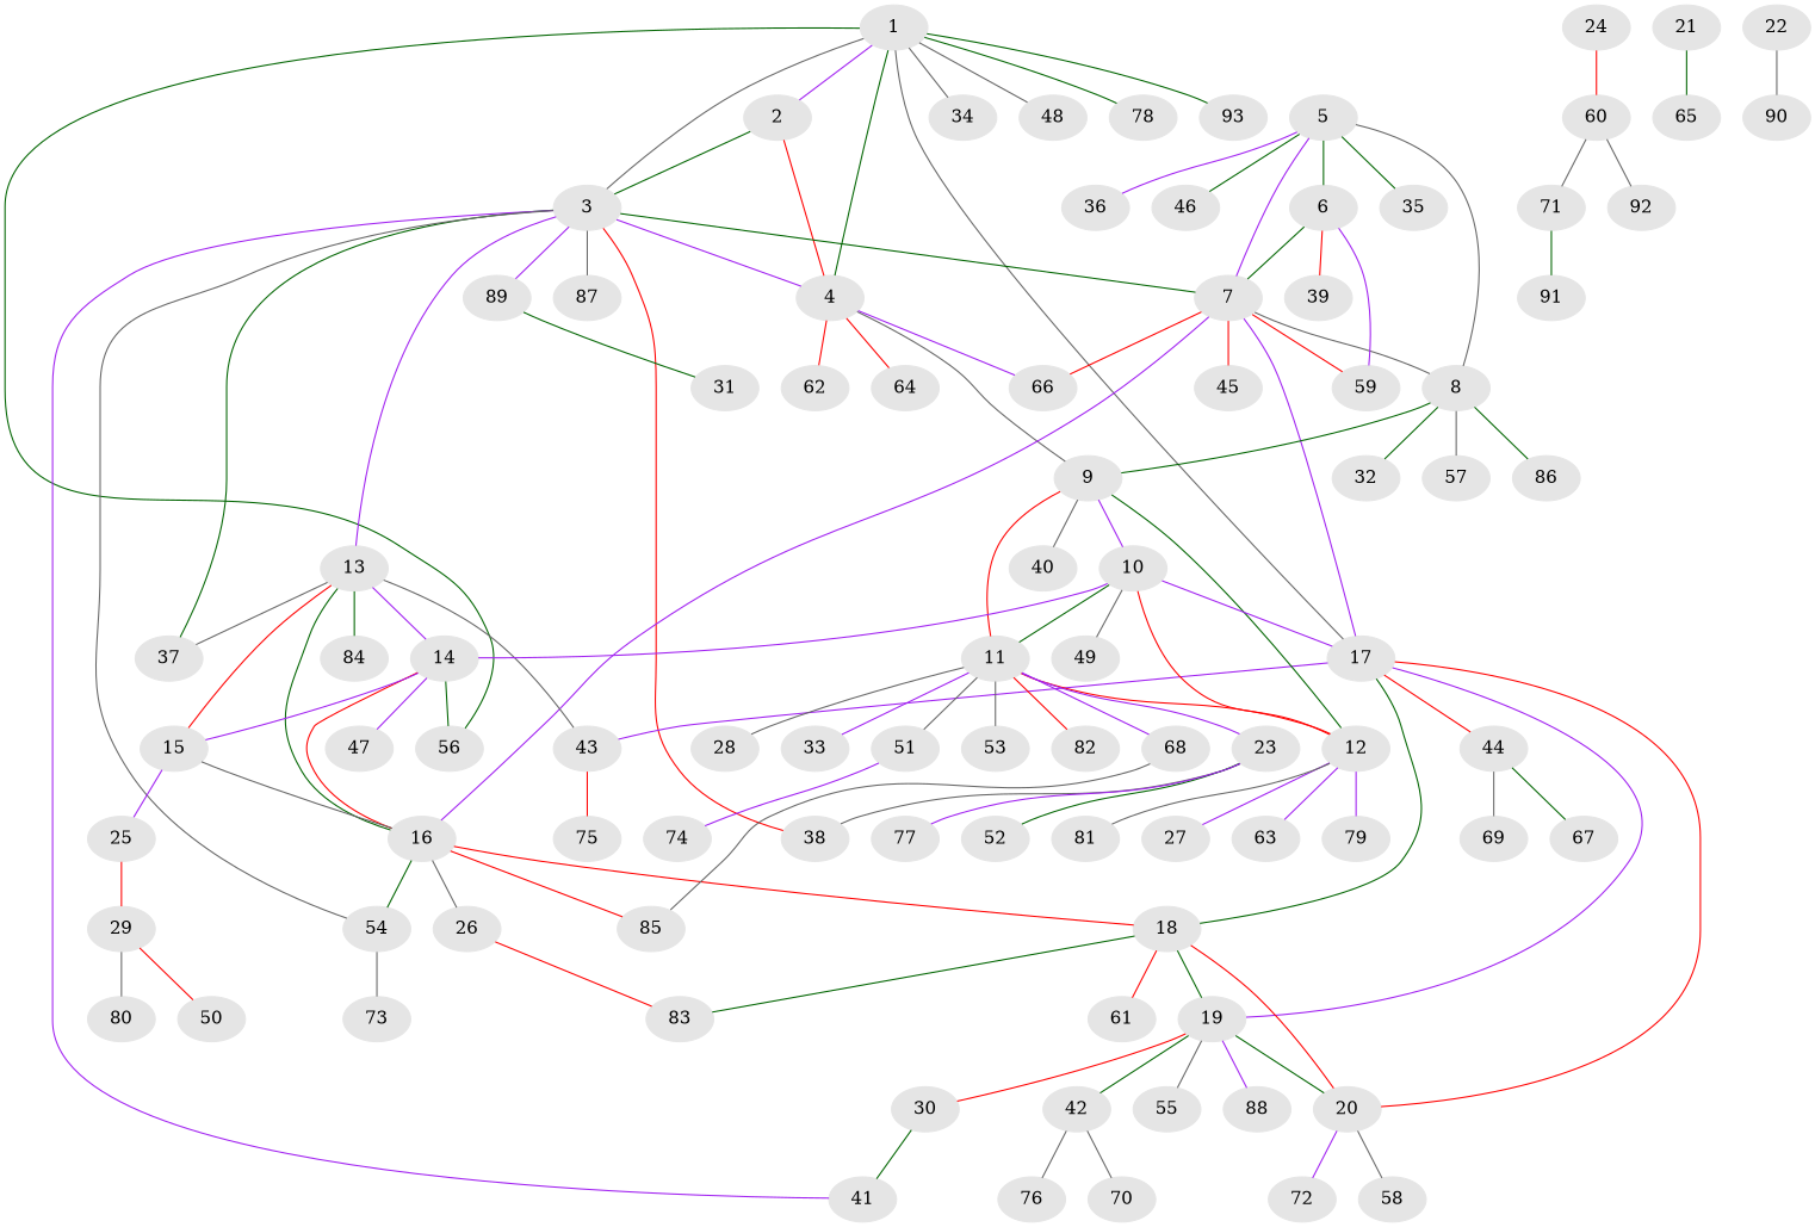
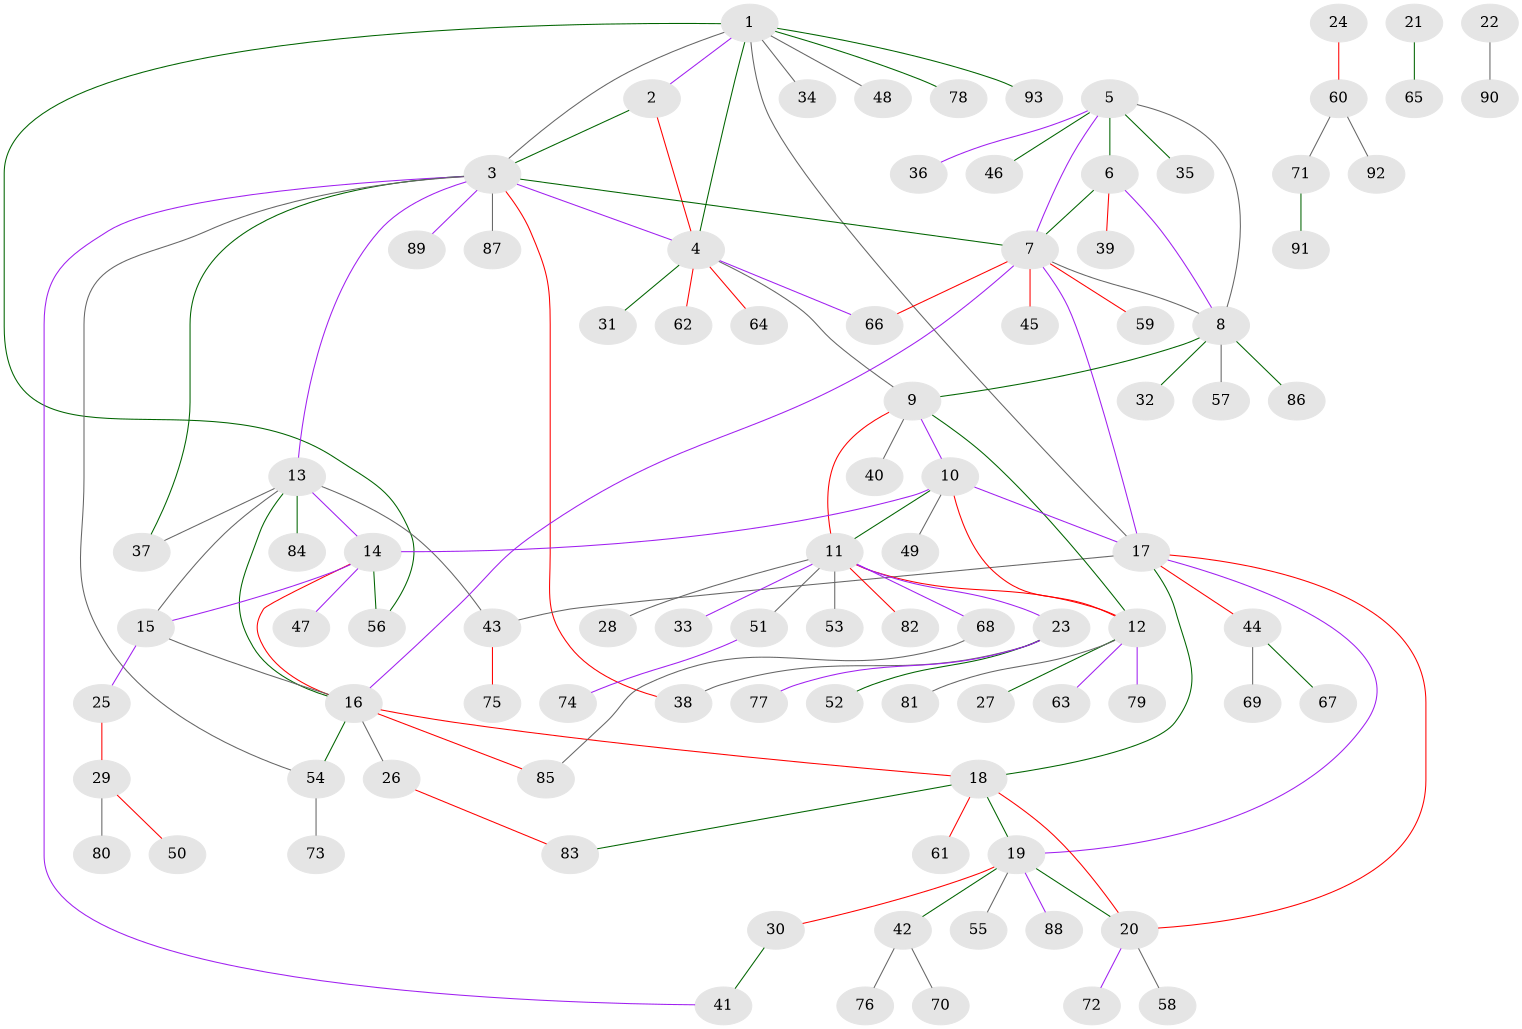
  graph {
    node [color=gray90 style=filled]
    edge [color=gray40]
    1
    2
    3
    4
    17
    34
    48
    56
    78
    93
    7
    13
    37
    38
    41
    54
    87
    89
    9
    31
    62
    64
    66
    43
    18
    19
    20
    44
    8
    16
    45
    59
    14
    15
    84
    73
    10
    11
    12
    40
    5
    6
    35
    36
    46
    39
    32
    57
    86
    24
    60
    26
    85
    49
    23
    28
    33
    51
    53
    68
    82
    27
    63
    79
    81
    47
    52
    77
    74
    25
    75
    29
    61
    83
    21
    65
    30
    42
    55
    88
    58
    72
    67
    69
    70
    76
    22
    90
    71
    92
    50
    80
    91
    1 -- 2 [color=purple]
    1 -- 3
    1 -- 4 [color=darkgreen]
    1 -- 17
    1 -- 34
    1 -- 48
    1 -- 56 [color=darkgreen]
    1 -- 78 [color=darkgreen]
    1 -- 93 [color=darkgreen]
    2 -- 3 [color=darkgreen]
    2 -- 4 [color=red]
    3 -- 4 [color=purple]
    3 -- 7 [color=darkgreen]
    3 -- 13 [color=purple]
    3 -- 37 [color=darkgreen]
    3 -- 38 [color=red]
    3 -- 41 [color=purple]
    3 -- 54
    3 -- 87
    3 -- 89 [color=purple]
    4 -- 9
-   89 -- 31 [color=darkgreen]
+   4 -- 31 [color=darkgreen]
    4 -- 62 [color=red]
    4 -- 64 [color=red]
    4 -- 66 [color=purple]
-   17 -- 43 [color=purple]
+   17 -- 43
    17 -- 18 [color=darkgreen]
    17 -- 19 [color=purple]
    17 -- 20 [color=red]
    17 -- 44 [color=red]
    7 -- 17 [color=purple]
    7 -- 66 [color=red]
    7 -- 8
    7 -- 16 [color=purple]
    7 -- 45 [color=red]
    7 -- 59 [color=red]
    13 -- 37
    13 -- 43
    13 -- 16 [color=darkgreen]
    13 -- 14 [color=purple]
-   13 -- 15 [color=red]
+   13 -- 15
    13 -- 84 [color=darkgreen]
    54 -- 73
    9 -- 10 [color=purple]
    9 -- 11 [color=red]
    9 -- 12 [color=darkgreen]
    9 -- 40
    43 -- 75 [color=red]
    18 -- 19 [color=darkgreen]
    18 -- 20 [color=red]
    18 -- 61 [color=red]
    18 -- 83 [color=darkgreen]
    19 -- 20 [color=darkgreen]
    19 -- 30 [color=red]
    19 -- 42 [color=darkgreen]
    19 -- 55
    19 -- 88 [color=purple]
    20 -- 58
    20 -- 72 [color=purple]
    44 -- 67 [color=darkgreen]
    44 -- 69
    8 -- 9 [color=darkgreen]
    8 -- 32 [color=darkgreen]
    8 -- 57
    8 -- 86 [color=darkgreen]
    16 -- 54 [color=darkgreen]
    16 -- 18 [color=red]
    16 -- 26
    16 -- 85 [color=red]
    14 -- 56 [color=darkgreen]
    14 -- 16 [color=red]
    14 -- 15 [color=purple]
    14 -- 47 [color=purple]
    15 -- 16
    15 -- 25 [color=purple]
    10 -- 17 [color=purple]
    10 -- 14 [color=purple]
    10 -- 11 [color=darkgreen]
    10 -- 12 [color=red]
    10 -- 49
    11 -- 12 [color=red]
    11 -- 23 [color=purple]
    11 -- 28
    11 -- 33 [color=purple]
    11 -- 51
    11 -- 53
    11 -- 68 [color=purple]
    11 -- 82 [color=red]
-   12 -- 27 [color=purple]
+   12 -- 27 [color=darkgreen]
    12 -- 63 [color=purple]
    12 -- 79 [color=purple]
    12 -- 81
    5 -- 7 [color=purple]
    5 -- 8
    5 -- 6 [color=darkgreen]
    5 -- 35 [color=darkgreen]
    5 -- 36 [color=purple]
    5 -- 46 [color=darkgreen]
    6 -- 7 [color=darkgreen]
-   6 -- 59 [color=purple]
+   6 -- 8 [color=purple]
    6 -- 39 [color=red]
    24 -- 60 [color=red]
    60 -- 71
    60 -- 92
    26 -- 83 [color=red]
    23 -- 38
    23 -- 52 [color=darkgreen]
    23 -- 77 [color=purple]
    51 -- 74 [color=purple]
    68 -- 85
    25 -- 29 [color=red]
    29 -- 50 [color=red]
    29 -- 80
    21 -- 65 [color=darkgreen]
    30 -- 41 [color=darkgreen]
    42 -- 70
    42 -- 76
    22 -- 90
    71 -- 91 [color=darkgreen]
  }
